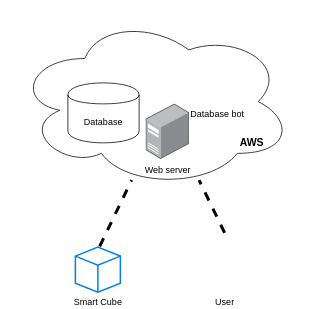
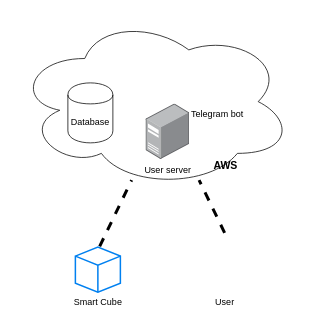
  <mxCell id="0" />
  <mxCell id="1" parent="0" />
  <mxCell id="2" value="" style="ellipse;shape=cloud;whiteSpace=wrap;html=1;verticalAlign=middle;align=center;" vertex="1" parent="1"><mxGeometry x="20" y="20" width="370" height="230" as="geometry" /></mxCell>
- <mxCell id="3" value="Database" style="shape=cylinder;whiteSpace=wrap;html=1;boundedLbl=1;backgroundOutline=1;align=center;" vertex="1" parent="1"><mxGeometry x="90" y="110" width="95" height="80" as="geometry" /></mxCell>
- <mxCell id="4" value="Database bot" style="shape=image;html=1;verticalAlign=top;verticalLabelPosition=bottom;labelBackgroundColor=#ffffff;imageAspect=0;aspect=fixed;image=https://cdn3.iconfinder.com/data/icons/logos-and-brands-3/512/335_Telegram-128.png;align=center;" vertex="1" parent="1"><mxGeometry x="255" y="70" width="68" height="68" as="geometry" /></mxCell>
- <mxCell id="5" value="Web server" style="points=[];aspect=fixed;html=1;align=center;shadow=0;dashed=0;image;image=img/lib/allied_telesis/computer_and_terminals/Server_Desktop.svg;" vertex="1" parent="1"><mxGeometry x="194" y="138" width="58.38" height="74" as="geometry" /></mxCell>
- <mxCell id="6" value="&lt;font style=&quot;font-size: 14px&quot;&gt;&lt;b&gt;AWS&lt;/b&gt;&lt;/font&gt;" style="text;html=1;align=center;verticalAlign=middle;resizable=0;points=[];autosize=1;" vertex="1" parent="1"><mxGeometry x="310" y="180" width="50" height="20" as="geometry" /></mxCell>
+ <mxCell id="3" value="Database" style="shape=cylinder;whiteSpace=wrap;html=1;boundedLbl=1;backgroundOutline=1;align=center;" vertex="1" parent="1"><mxGeometry x="90" y="110" width="60" height="80" as="geometry" /></mxCell>
+ <mxCell id="4" value="Telegram bot" style="shape=image;html=1;verticalAlign=top;verticalLabelPosition=bottom;labelBackgroundColor=#ffffff;imageAspect=0;aspect=fixed;image=https://cdn3.iconfinder.com/data/icons/logos-and-brands-3/512/335_Telegram-128.png;align=center;" vertex="1" parent="1"><mxGeometry x="255" y="70" width="68" height="68" as="geometry" /></mxCell>
+ <mxCell id="5" value="User server" style="points=[];aspect=fixed;html=1;align=center;shadow=0;dashed=0;image;image=img/lib/allied_telesis/computer_and_terminals/Server_Desktop.svg;" vertex="1" parent="1"><mxGeometry x="194" y="138" width="58.38" height="74" as="geometry" /></mxCell>
+ <mxCell id="6" value="&lt;font style=&quot;font-size: 14px&quot;&gt;&lt;b&gt;AWS&lt;/b&gt;&lt;/font&gt;" style="text;html=1;align=center;verticalAlign=middle;resizable=0;points=[];autosize=1;" vertex="1" parent="1"><mxGeometry x="275" y="210" width="50" height="20" as="geometry" /></mxCell>
  <mxCell id="7" value="User" style="shape=image;html=1;verticalAlign=top;verticalLabelPosition=bottom;labelBackgroundColor=#ffffff;imageAspect=0;aspect=fixed;image=https://cdn3.iconfinder.com/data/icons/glypho-free/64/laptop-128.png;align=center;" vertex="1" parent="1"><mxGeometry x="260" y="310" width="78" height="78" as="geometry" /></mxCell>
  <mxCell id="8" value="Smart Cube" style="html=1;verticalLabelPosition=bottom;align=center;labelBackgroundColor=#ffffff;verticalAlign=top;strokeWidth=2;strokeColor=#0080F0;shadow=0;dashed=0;shape=mxgraph.ios7.icons.cube;" vertex="1" parent="1"><mxGeometry x="100" y="329" width="60" height="60" as="geometry" /></mxCell>
  <mxCell id="9" value="" style="endArrow=none;dashed=1;html=1;exitX=0.54;exitY=-0.017;exitDx=0;exitDy=0;exitPerimeter=0;entryX=0.419;entryY=0.955;entryDx=0;entryDy=0;entryPerimeter=0;strokeWidth=4;" edge="1" parent="1" source="8" target="2"><mxGeometry width="50" height="50" relative="1" as="geometry"><mxPoint x="200" y="260" as="sourcePoint" /><mxPoint x="250" y="210" as="targetPoint" /></mxGeometry></mxCell>
  <mxCell id="10" value="" style="endArrow=none;dashed=1;html=1;exitX=0.5;exitY=0;exitDx=0;exitDy=0;entryX=0.662;entryY=0.955;entryDx=0;entryDy=0;entryPerimeter=0;strokeWidth=4;" edge="1" parent="1" source="7" target="2"><mxGeometry width="50" height="50" relative="1" as="geometry"><mxPoint x="168.02" y="327.98" as="sourcePoint" /><mxPoint x="185.03" y="251" as="targetPoint" /></mxGeometry></mxCell>
